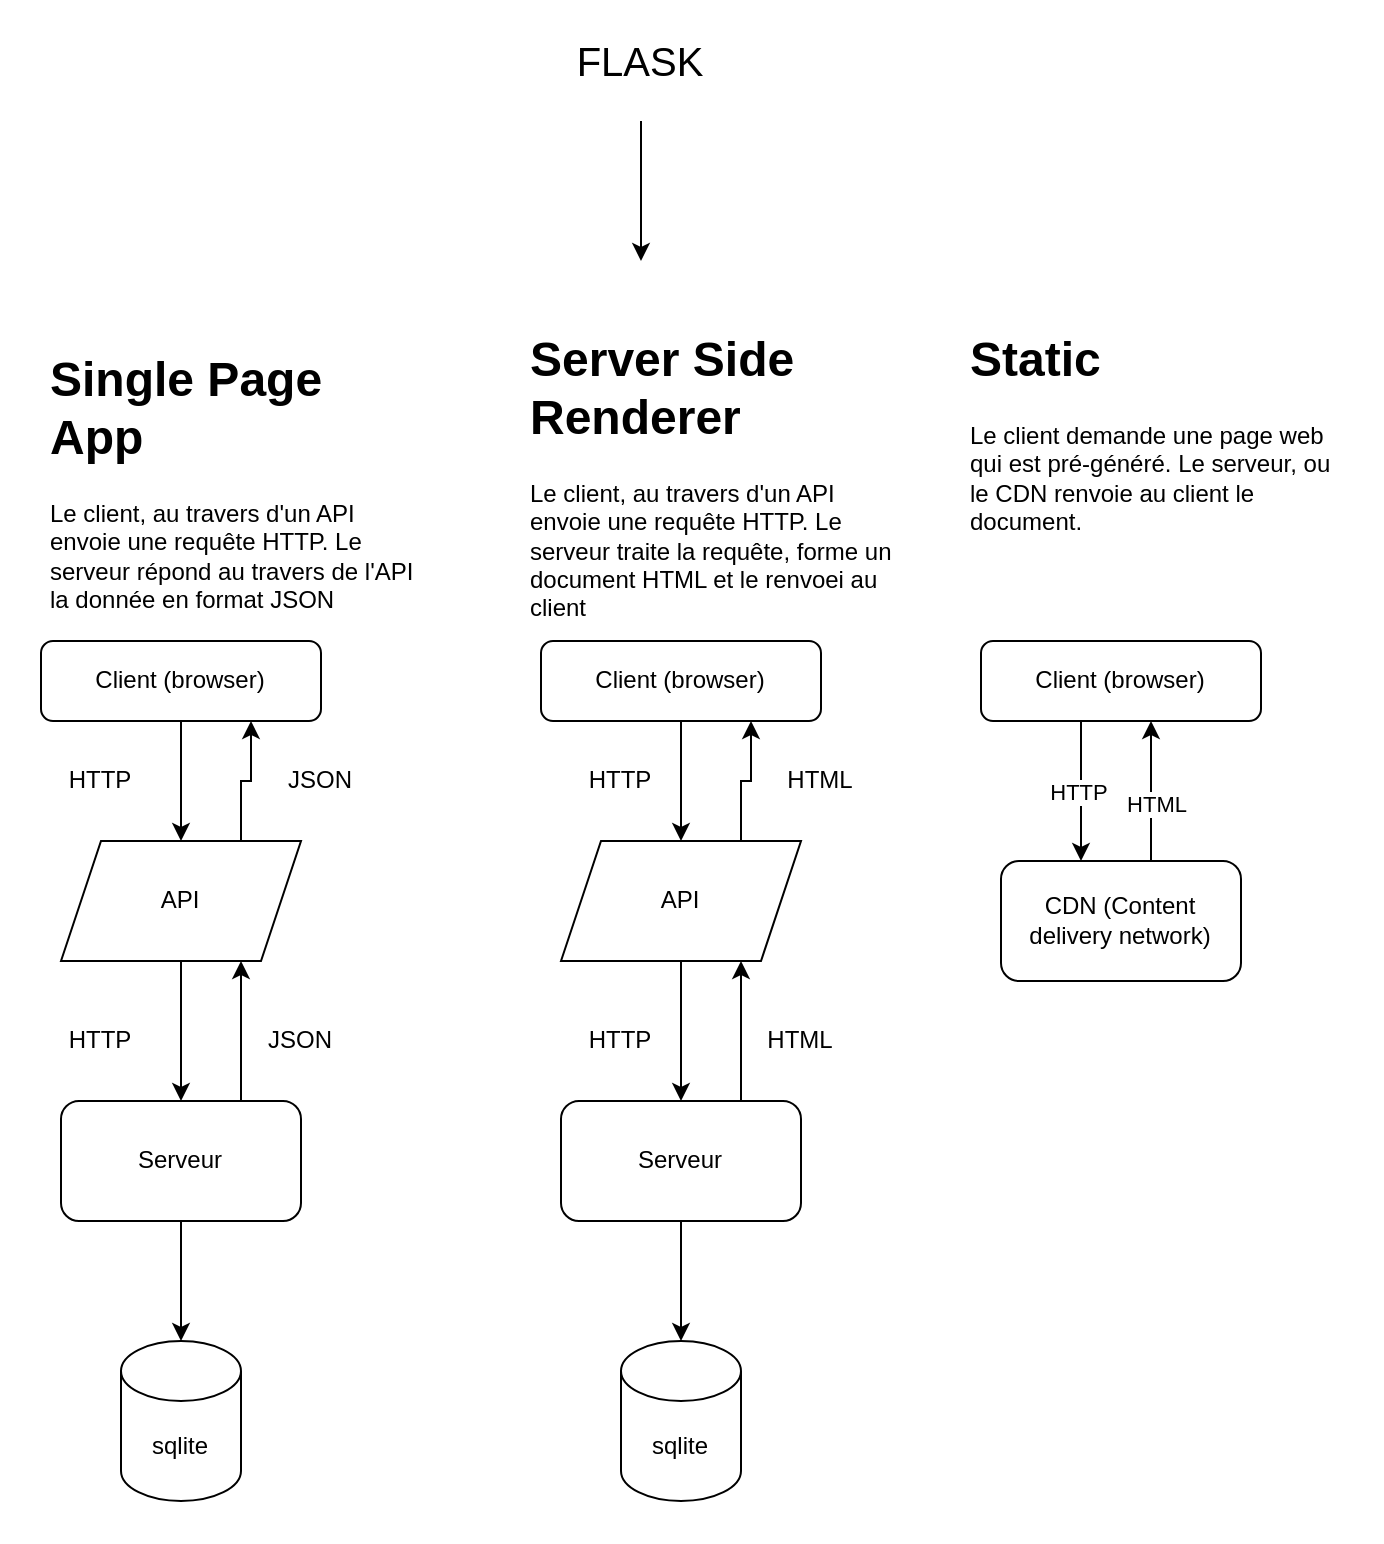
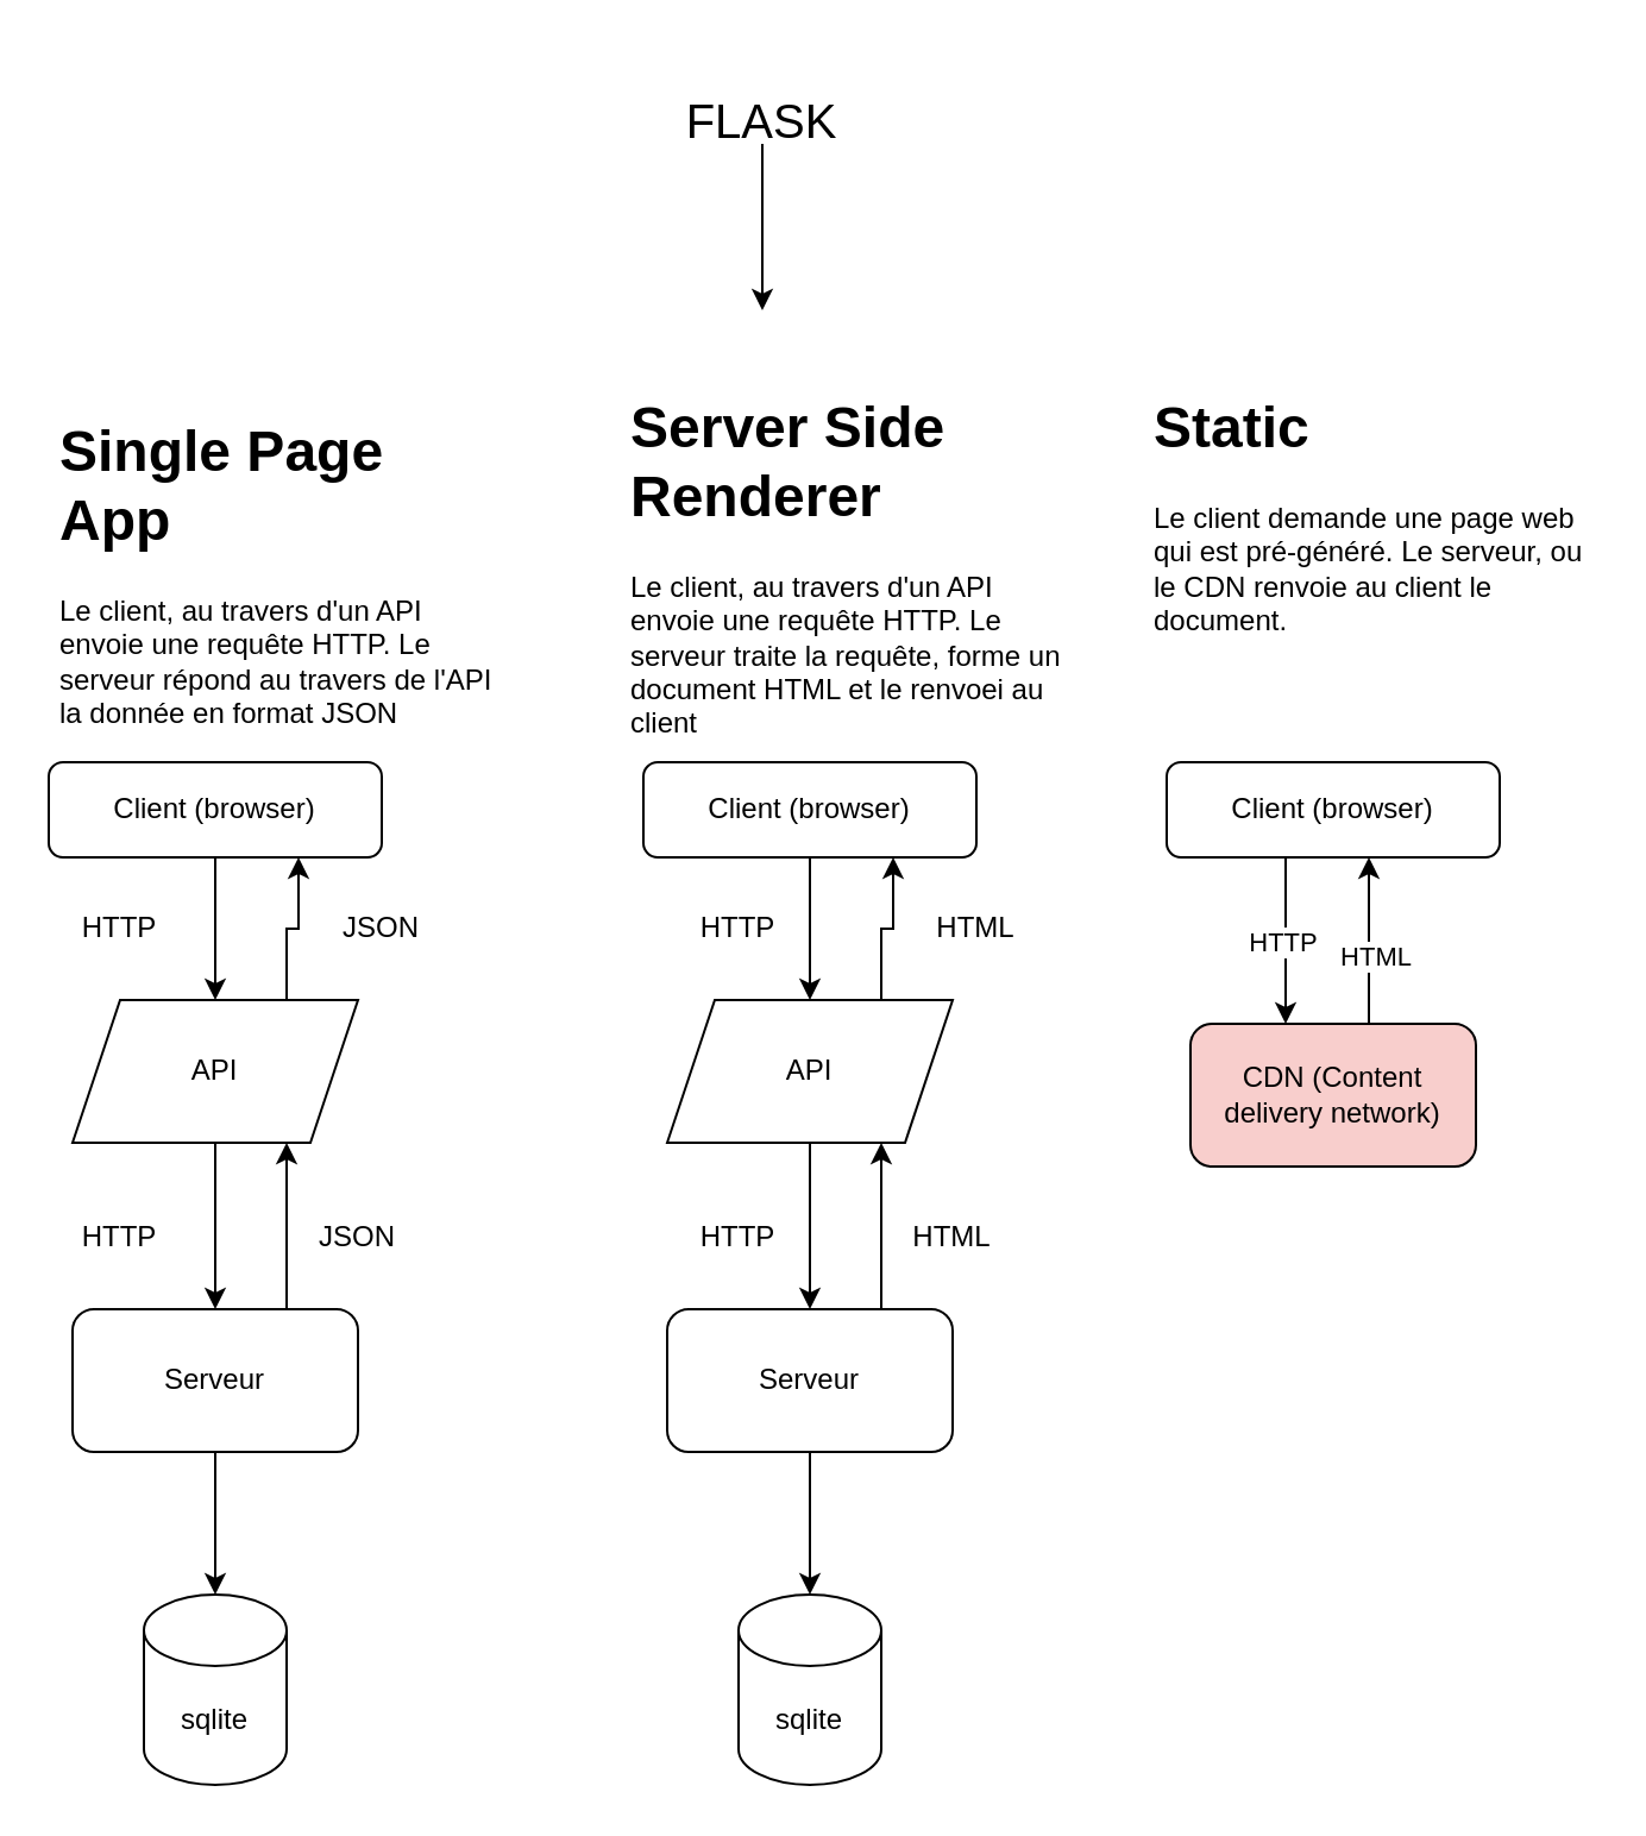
  <mxCell id="0" />
  <mxCell id="1" parent="0" />
  <mxCell id="2" style="edgeStyle=orthogonalEdgeStyle;rounded=0;orthogonalLoop=1;jettySize=auto;html=1;" edge="1" parent="1" source="3" target="6"><mxGeometry relative="1" as="geometry" /></mxCell>
  <mxCell id="3" value="Client (browser)" style="rounded=1;whiteSpace=wrap;html=1;" vertex="1" parent="1"><mxGeometry x="20" y="320" width="140" height="40" as="geometry" /></mxCell>
  <mxCell id="4" style="edgeStyle=orthogonalEdgeStyle;rounded=0;orthogonalLoop=1;jettySize=auto;html=1;" edge="1" parent="1" source="6" target="9"><mxGeometry relative="1" as="geometry" /></mxCell>
  <mxCell id="5" style="edgeStyle=orthogonalEdgeStyle;rounded=0;orthogonalLoop=1;jettySize=auto;html=1;exitX=0.75;exitY=0;exitDx=0;exitDy=0;entryX=0.75;entryY=1;entryDx=0;entryDy=0;" edge="1" parent="1" source="6" target="3"><mxGeometry relative="1" as="geometry" /></mxCell>
  <mxCell id="6" value="API" style="shape=parallelogram;perimeter=parallelogramPerimeter;whiteSpace=wrap;html=1;fixedSize=1;" vertex="1" parent="1"><mxGeometry x="30" y="420" width="120" height="60" as="geometry" /></mxCell>
  <mxCell id="7" style="edgeStyle=orthogonalEdgeStyle;rounded=0;orthogonalLoop=1;jettySize=auto;html=1;" edge="1" parent="1" source="9" target="10"><mxGeometry relative="1" as="geometry" /></mxCell>
  <mxCell id="8" style="edgeStyle=orthogonalEdgeStyle;rounded=0;orthogonalLoop=1;jettySize=auto;html=1;exitX=0.75;exitY=0;exitDx=0;exitDy=0;entryX=0.75;entryY=1;entryDx=0;entryDy=0;" edge="1" parent="1" source="9" target="6"><mxGeometry relative="1" as="geometry" /></mxCell>
  <mxCell id="9" value="Serveur" style="rounded=1;whiteSpace=wrap;html=1;" vertex="1" parent="1"><mxGeometry x="30" y="550" width="120" height="60" as="geometry" /></mxCell>
  <mxCell id="10" value="sqlite" style="shape=cylinder3;whiteSpace=wrap;html=1;boundedLbl=1;backgroundOutline=1;size=15;" vertex="1" parent="1"><mxGeometry x="60" y="670" width="60" height="80" as="geometry" /></mxCell>
  <mxCell id="11" value="JSON" style="text;html=1;strokeColor=none;fillColor=none;align=center;verticalAlign=middle;whiteSpace=wrap;rounded=0;" vertex="1" parent="1"><mxGeometry x="140" y="380" width="40" height="20" as="geometry" /></mxCell>
  <mxCell id="12" style="edgeStyle=orthogonalEdgeStyle;rounded=0;orthogonalLoop=1;jettySize=auto;html=1;" edge="1" parent="1" source="13" target="16"><mxGeometry relative="1" as="geometry" /></mxCell>
  <mxCell id="13" value="Client (browser)" style="rounded=1;whiteSpace=wrap;html=1;" vertex="1" parent="1"><mxGeometry x="270" y="320" width="140" height="40" as="geometry" /></mxCell>
  <mxCell id="14" style="edgeStyle=orthogonalEdgeStyle;rounded=0;orthogonalLoop=1;jettySize=auto;html=1;" edge="1" parent="1" source="16" target="19"><mxGeometry relative="1" as="geometry" /></mxCell>
  <mxCell id="15" style="edgeStyle=orthogonalEdgeStyle;rounded=0;orthogonalLoop=1;jettySize=auto;html=1;exitX=0.75;exitY=0;exitDx=0;exitDy=0;entryX=0.75;entryY=1;entryDx=0;entryDy=0;" edge="1" parent="1" source="16" target="13"><mxGeometry relative="1" as="geometry" /></mxCell>
  <mxCell id="16" value="API" style="shape=parallelogram;perimeter=parallelogramPerimeter;whiteSpace=wrap;html=1;fixedSize=1;" vertex="1" parent="1"><mxGeometry x="280" y="420" width="120" height="60" as="geometry" /></mxCell>
  <mxCell id="17" style="edgeStyle=orthogonalEdgeStyle;rounded=0;orthogonalLoop=1;jettySize=auto;html=1;" edge="1" parent="1" source="19" target="20"><mxGeometry relative="1" as="geometry" /></mxCell>
  <mxCell id="18" style="edgeStyle=orthogonalEdgeStyle;rounded=0;orthogonalLoop=1;jettySize=auto;html=1;exitX=0.75;exitY=0;exitDx=0;exitDy=0;entryX=0.75;entryY=1;entryDx=0;entryDy=0;" edge="1" parent="1" source="19" target="16"><mxGeometry relative="1" as="geometry" /></mxCell>
  <mxCell id="19" value="Serveur" style="rounded=1;whiteSpace=wrap;html=1;" vertex="1" parent="1"><mxGeometry x="280" y="550" width="120" height="60" as="geometry" /></mxCell>
  <mxCell id="20" value="sqlite" style="shape=cylinder3;whiteSpace=wrap;html=1;boundedLbl=1;backgroundOutline=1;size=15;" vertex="1" parent="1"><mxGeometry x="310" y="670" width="60" height="80" as="geometry" /></mxCell>
  <mxCell id="21" value="HTML" style="text;html=1;strokeColor=none;fillColor=none;align=center;verticalAlign=middle;whiteSpace=wrap;rounded=0;" vertex="1" parent="1"><mxGeometry x="390" y="380" width="40" height="20" as="geometry" /></mxCell>
  <mxCell id="22" value="HTML" style="text;html=1;strokeColor=none;fillColor=none;align=center;verticalAlign=middle;whiteSpace=wrap;rounded=0;" vertex="1" parent="1"><mxGeometry x="380" y="510" width="40" height="20" as="geometry" /></mxCell>
  <mxCell id="23" value="JSON" style="text;html=1;strokeColor=none;fillColor=none;align=center;verticalAlign=middle;whiteSpace=wrap;rounded=0;" vertex="1" parent="1"><mxGeometry x="130" y="510" width="40" height="20" as="geometry" /></mxCell>
  <mxCell id="24" value="HTTP" style="text;html=1;strokeColor=none;fillColor=none;align=center;verticalAlign=middle;whiteSpace=wrap;rounded=0;" vertex="1" parent="1"><mxGeometry x="30" y="380" width="40" height="20" as="geometry" /></mxCell>
  <mxCell id="25" value="HTTP" style="text;html=1;strokeColor=none;fillColor=none;align=center;verticalAlign=middle;whiteSpace=wrap;rounded=0;" vertex="1" parent="1"><mxGeometry x="30" y="510" width="40" height="20" as="geometry" /></mxCell>
  <mxCell id="26" value="HTTP" style="text;html=1;strokeColor=none;fillColor=none;align=center;verticalAlign=middle;whiteSpace=wrap;rounded=0;" vertex="1" parent="1"><mxGeometry x="290" y="380" width="40" height="20" as="geometry" /></mxCell>
  <mxCell id="27" value="HTTP" style="text;html=1;strokeColor=none;fillColor=none;align=center;verticalAlign=middle;whiteSpace=wrap;rounded=0;" vertex="1" parent="1"><mxGeometry x="290" y="510" width="40" height="20" as="geometry" /></mxCell>
  <mxCell id="28" value="&lt;h1&gt;Single Page App&lt;/h1&gt;&lt;p&gt;Le client, au travers d'un API envoie une requête HTTP. Le serveur répond au travers de l'API la donnée en format JSON&lt;/p&gt;" style="text;html=1;strokeColor=none;fillColor=none;spacing=5;spacingTop=-20;whiteSpace=wrap;overflow=hidden;rounded=0;" vertex="1" parent="1"><mxGeometry x="20" y="170" width="190" height="140" as="geometry" /></mxCell>
  <mxCell id="29" style="edgeStyle=orthogonalEdgeStyle;rounded=0;orthogonalLoop=1;jettySize=auto;html=1;" edge="1" parent="1"><mxGeometry relative="1" as="geometry"><mxPoint x="540" y="360" as="sourcePoint" /><mxPoint x="540" y="430" as="targetPoint" /></mxGeometry></mxCell>
  <mxCell id="30" value="HTTP" style="edgeLabel;html=1;align=center;verticalAlign=middle;resizable=0;points=[];" vertex="1" connectable="0" parent="29"><mxGeometry y="-2" relative="1" as="geometry"><mxPoint as="offset" /></mxGeometry></mxCell>
  <mxCell id="31" value="Client (browser)" style="rounded=1;whiteSpace=wrap;html=1;" vertex="1" parent="1"><mxGeometry x="490" y="320" width="140" height="40" as="geometry" /></mxCell>
  <mxCell id="32" style="edgeStyle=orthogonalEdgeStyle;rounded=0;orthogonalLoop=1;jettySize=auto;html=1;entryX=0.75;entryY=1;entryDx=0;entryDy=0;" edge="1" parent="1"><mxGeometry relative="1" as="geometry"><mxPoint x="575" y="430" as="sourcePoint" /><mxPoint x="575" y="360" as="targetPoint" /><Array as="points"><mxPoint x="575" y="410" /><mxPoint x="575" y="410" /></Array></mxGeometry></mxCell>
  <mxCell id="33" value="HTML" style="edgeLabel;html=1;align=center;verticalAlign=middle;resizable=0;points=[];" vertex="1" connectable="0" parent="32"><mxGeometry x="-0.171" y="-2" relative="1" as="geometry"><mxPoint as="offset" /></mxGeometry></mxCell>
- <mxCell id="34" value="CDN (Content delivery network)" style="rounded=1;whiteSpace=wrap;html=1;" vertex="1" parent="1"><mxGeometry x="500" y="430" width="120" height="60" as="geometry" /></mxCell>
+ <mxCell id="34" value="CDN (Content delivery network)" style="rounded=1;whiteSpace=wrap;html=1;fillColor=#f8cecc;" vertex="1" parent="1"><mxGeometry x="500" y="430" width="120" height="60" as="geometry" /></mxCell>
  <mxCell id="35" value="&lt;h1&gt;Server Side Renderer&lt;/h1&gt;&lt;p&gt;Le client, au travers d'un API envoie une requête HTTP. Le serveur traite la requête, forme un document HTML et le renvoei au client&lt;/p&gt;" style="text;html=1;strokeColor=none;fillColor=none;spacing=5;spacingTop=-20;whiteSpace=wrap;overflow=hidden;rounded=0;" vertex="1" parent="1"><mxGeometry x="260" y="160" width="190" height="150" as="geometry" /></mxCell>
  <mxCell id="36" value="&lt;h1&gt;Static&lt;/h1&gt;&lt;p&gt;Le client demande une page web qui est pré-généré. Le serveur, ou le CDN renvoie au client le document.&lt;/p&gt;" style="text;html=1;strokeColor=none;fillColor=none;spacing=5;spacingTop=-20;whiteSpace=wrap;overflow=hidden;rounded=0;" vertex="1" parent="1"><mxGeometry x="480" y="160" width="190" height="130" as="geometry" /></mxCell>
  <mxCell id="37" value="" style="endArrow=classic;html=1;" edge="1" parent="1"><mxGeometry width="50" height="50" relative="1" as="geometry"><mxPoint x="320" y="60" as="sourcePoint" /><mxPoint x="320" y="130" as="targetPoint" /></mxGeometry></mxCell>
- <mxCell id="38" value="FLASK" style="text;html=1;strokeColor=none;fillColor=none;align=center;verticalAlign=middle;whiteSpace=wrap;rounded=0;strokeWidth=2;fontSize=20;" vertex="1" parent="1"><mxGeometry x="300" y="20" width="40" height="20" as="geometry" /></mxCell>
+ <mxCell id="38" value="FLASK" style="text;html=1;strokeColor=none;fillColor=none;align=center;verticalAlign=middle;whiteSpace=wrap;rounded=0;strokeWidth=2;fontSize=20;" vertex="1" parent="1"><mxGeometry x="300" y="40" width="40" height="20" as="geometry" /></mxCell>
